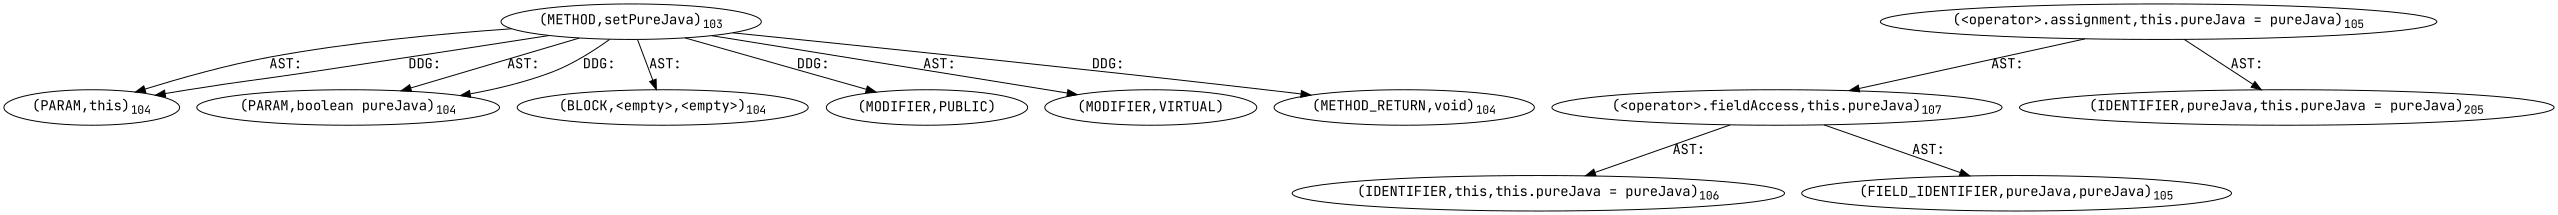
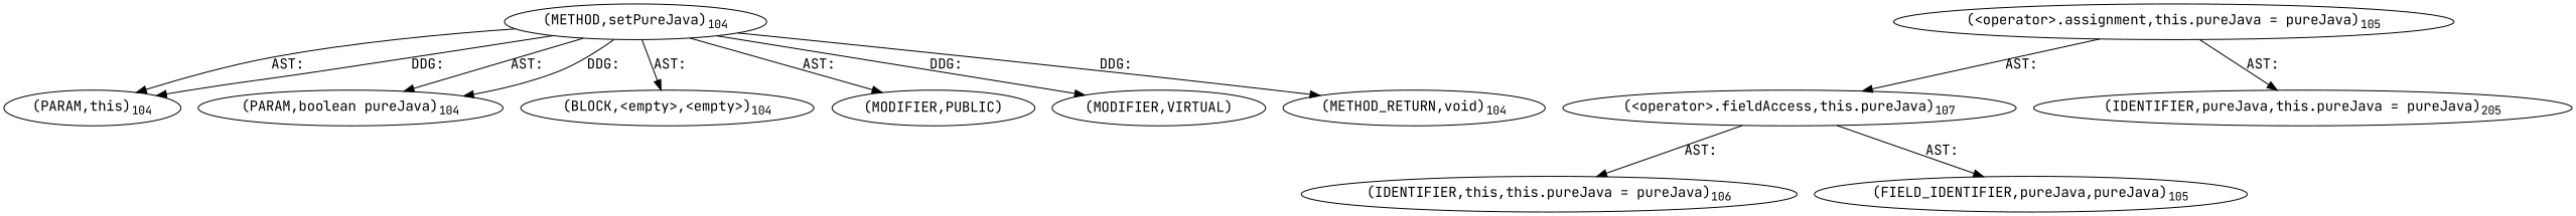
  digraph {
    fontname="JetBrains Mono"
    node [fontname="JetBrains Mono"]
    edge [fontname="JetBrains Mono"]
-   n1 [label=<(METHOD,setPureJava)<SUB>103</SUB>>]
+   n1 [label=<(METHOD,setPureJava)<SUB>104</SUB>>]
    n2 [label=<(PARAM,this)<SUB>104</SUB>>]
    n3 [label=<(PARAM,boolean pureJava)<SUB>104</SUB>>]
    n4 [label=<(BLOCK,&lt;empty&gt;,&lt;empty&gt;)<SUB>104</SUB>>]
    n5 [label=<(MODIFIER,PUBLIC)>]
    n6 [label=<(MODIFIER,VIRTUAL)>]
    n7 [label=<(METHOD_RETURN,void)<SUB>104</SUB>>]
    n8 [label=<(&lt;operator&gt;.assignment,this.pureJava = pureJava)<SUB>105</SUB>>]
    n9 [label=<(&lt;operator&gt;.fieldAccess,this.pureJava)<SUB>107</SUB>>]
    n10 [label=<(IDENTIFIER,pureJava,this.pureJava = pureJava)<SUB>205</SUB>>]
    n11 [label=<(IDENTIFIER,this,this.pureJava = pureJava)<SUB>106</SUB>>]
    n12 [label=<(FIELD_IDENTIFIER,pureJava,pureJava)<SUB>105</SUB>>]
    n1 -> n2 [label="AST: "]
    n1 -> n2 [label="DDG: "]
    n1 -> n3 [label="AST: "]
    n1 -> n3 [label="DDG: "]
    n1 -> n4 [label="AST: "]
-   n1 -> n5 [label="DDG: "]
-   n1 -> n6 [label="AST: "]
+   n1 -> n5 [label="AST: "]
+   n1 -> n6 [label="DDG: "]
    n1 -> n7 [label="DDG: "]
    n8 -> n9 [label="AST: "]
    n8 -> n10 [label="AST: "]
    n9 -> n11 [label="AST: "]
    n9 -> n12 [label="AST: "]
  }
